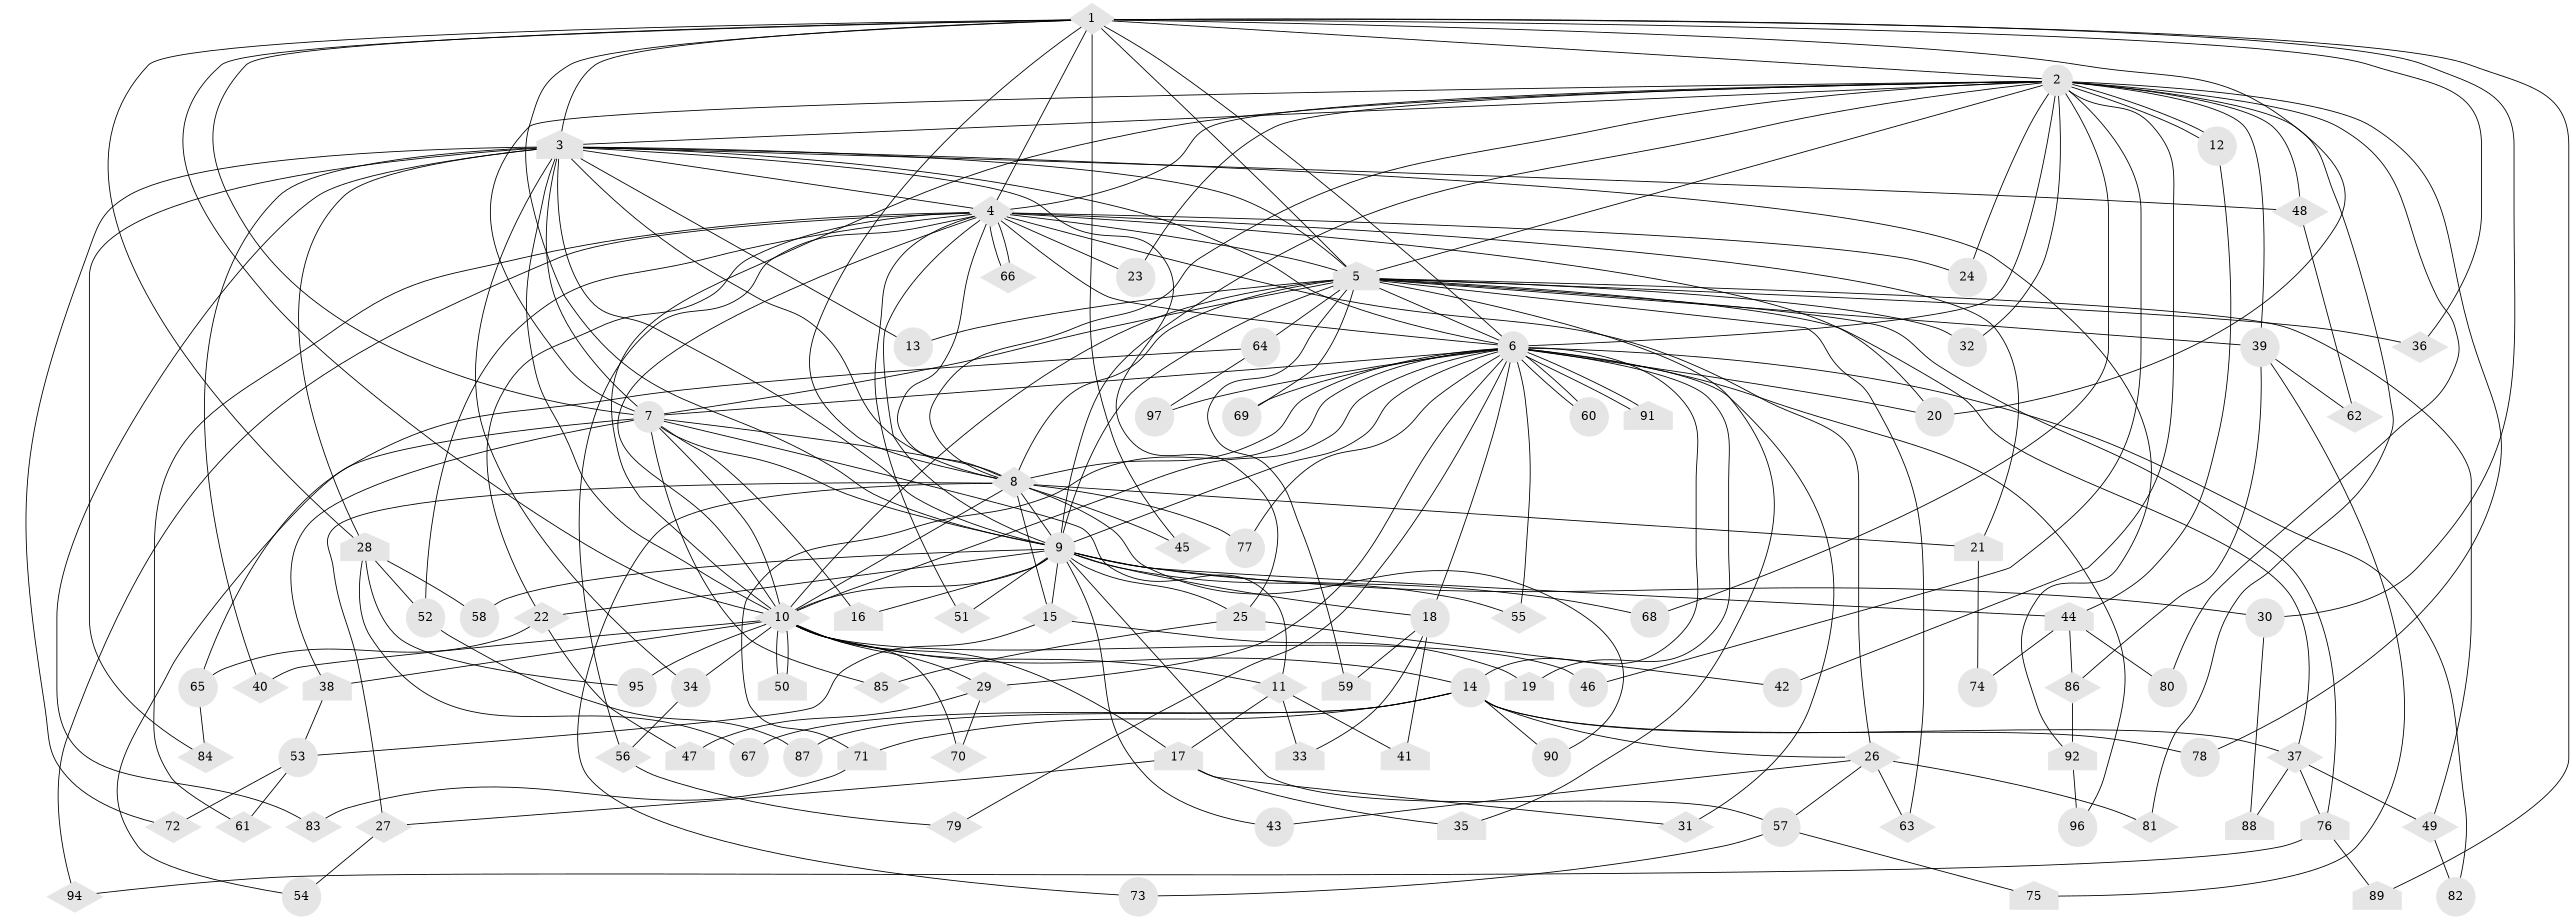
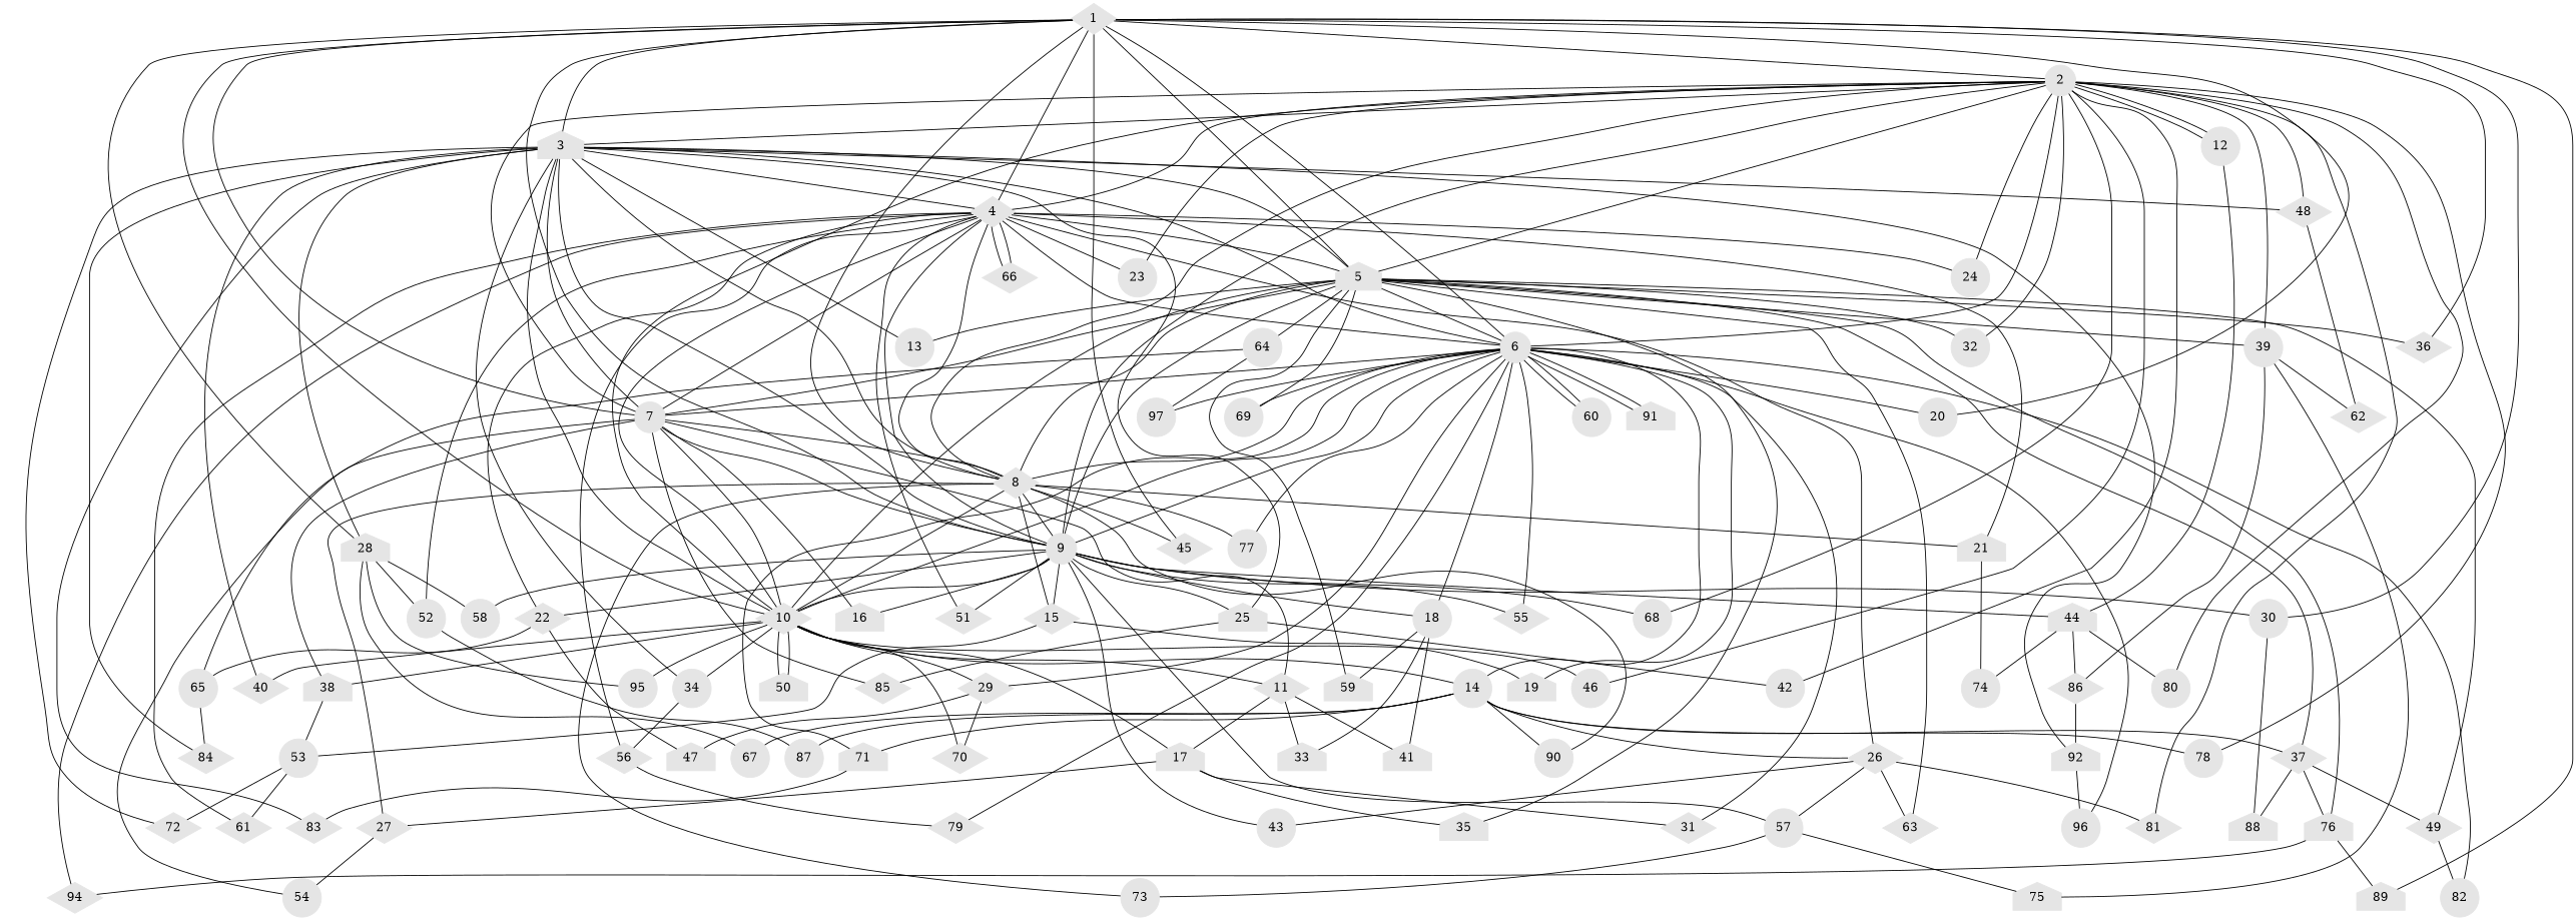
  graph {
    node [color=gray90 shape=circle style=filled]
    1 [shape=diamond]
    2
    3 [shape=house]
    4 [shape=diamond]
    5 [shape=house]
    6
    7
    8 [shape=diamond]
    9
    10 [shape=diamond]
    20
    28 [shape=house]
    30
    36 [shape=diamond]
    45 [shape=diamond]
    89 [shape=house]
    12
    23
    24
    32
    39
    42
    46
    48 [shape=diamond]
    68
    78
    80
    81 [shape=diamond]
    13
    25 [shape=house]
    34
    40 [shape=diamond]
    72 [shape=diamond]
    83 [shape=diamond]
    84 [shape=diamond]
    92 [shape=house]
    21 [shape=house]
    22 [shape=diamond]
    26 [shape=diamond]
    51 [shape=diamond]
    52
    56 [shape=diamond]
    61 [shape=diamond]
    66 [shape=diamond]
    94 [shape=diamond]
    35 [shape=house]
    37 [shape=diamond]
    49 [shape=diamond]
    59 [shape=house]
    63 [shape=diamond]
    64
    69
    76 [shape=house]
    14
    18
    19 [shape=house]
    29 [shape=diamond]
    31 [shape=diamond]
    55 [shape=diamond]
    60
    71 [shape=house]
    77
    79 [shape=diamond]
    82
    91 [shape=house]
    n66 [label=97]
    96
    11 [shape=diamond]
    16 [shape=house]
    38 [shape=house]
    54
    85 [shape=diamond]
    15 [shape=diamond]
    27 [shape=diamond]
    73
    90
    43
    44 [shape=house]
    57
    58
    17 [shape=house]
    50 [shape=house]
    70 [shape=diamond]
    95
    67
    88 [shape=house]
    62 [shape=diamond]
    75 [shape=house]
    86 [shape=diamond]
    74
    47 [shape=house]
    65
    87
    33 [shape=house]
    41 [shape=house]
    53
    1 -- 2
    1 -- 3
    1 -- 4
    1 -- 5
    1 -- 6
    1 -- 7
    1 -- 8
    1 -- 9
    1 -- 10
    1 -- 20
    1 -- 28
    1 -- 30
    1 -- 36
    1 -- 45
    1 -- 89
    2 -- 3
    2 -- 4
    2 -- 5
    2 -- 6
    2 -- 7
    2 -- 8
    2 -- 9
    2 -- 10
    2 -- 12
    2 -- 12
    2 -- 23
    2 -- 24
    2 -- 32
    2 -- 39
    2 -- 42
    2 -- 46
    2 -- 48
    2 -- 68
    2 -- 78
    2 -- 80
    2 -- 81
    3 -- 4
    3 -- 5
    3 -- 6
    3 -- 7
    3 -- 8
    3 -- 9
    3 -- 10
    3 -- 28
    3 -- 48
    3 -- 13
    3 -- 25
    3 -- 34
    3 -- 40
    3 -- 72
    3 -- 83
    3 -- 84
    3 -- 92
    4 -- 5
    4 -- 6
-   4 -- 20
+   4 -- 7
    4 -- 8
    4 -- 9
    4 -- 10
    4 -- 23
    4 -- 24
    4 -- 21
    4 -- 22
    4 -- 26
    4 -- 51
    4 -- 52
    4 -- 56
    4 -- 61
    4 -- 66
    4 -- 66
    4 -- 94
    5 -- 6
    5 -- 7
    5 -- 8
    5 -- 9
    5 -- 10
    5 -- 36
    5 -- 32
    5 -- 39
    5 -- 13
    5 -- 35
    5 -- 37
    5 -- 49
    5 -- 59
    5 -- 63
    5 -- 64
    5 -- 69
    5 -- 76
    6 -- 7
    6 -- 8
    6 -- 9
    6 -- 10
    6 -- 20
    6 -- 69
    6 -- 14
    6 -- 18
    6 -- 19
    6 -- 29
    6 -- 31
    6 -- 55
    6 -- 60
    6 -- 60
    6 -- 71
    6 -- 77
    6 -- 79
    6 -- 82
    6 -- 91
    6 -- 91
    6 -- n66
    6 -- 96
    7 -- 8
    7 -- 9
    7 -- 10
    7 -- 11
    7 -- 16
    7 -- 38
    7 -- 54
    7 -- 85
    8 -- 9
    8 -- 10
    8 -- 45
    8 -- 21
    8 -- 77
    8 -- 15
    8 -- 27
    8 -- 73
    8 -- 90
    9 -- 10
    9 -- 30
    9 -- 68
    9 -- 25
    9 -- 22
    9 -- 51
    9 -- 18
    9 -- 55
    9 -- 16
    9 -- 15
    9 -- 43
    9 -- 44
    9 -- 57
    9 -- 58
    10 -- 46
    10 -- 34
    10 -- 40
    10 -- 14
    10 -- 29
    10 -- 11
    10 -- 38
    10 -- 17
    10 -- 50
    10 -- 50
    10 -- 70
    10 -- 95
    28 -- 52
    28 -- 58
    28 -- 95
    28 -- 67
    30 -- 88
    12 -- 44
    39 -- 62
    39 -- 75
    39 -- 86
    48 -- 62
    25 -- 42
    25 -- 85
    34 -- 56
    92 -- 96
    21 -- 74
    22 -- 47
    22 -- 65
    26 -- 81
    26 -- 63
    26 -- 43
    26 -- 57
    52 -- 87
    56 -- 79
    37 -- 49
    37 -- 76
    37 -- 88
    49 -- 82
    64 -- n66
    64 -- 65
    76 -- 89
    76 -- 94
    14 -- 78
    14 -- 26
    14 -- 37
    14 -- 71
    14 -- 90
    14 -- 67
    14 -- 87
    18 -- 59
    18 -- 33
    18 -- 41
    29 -- 70
    29 -- 47
    71 -- 83
    11 -- 17
    11 -- 33
    11 -- 41
    38 -- 53
    15 -- 19
    15 -- 53
    27 -- 54
    44 -- 80
    44 -- 86
    44 -- 74
    57 -- 73
    57 -- 75
    17 -- 35
    17 -- 31
    17 -- 27
    86 -- 92
    65 -- 84
    53 -- 72
    53 -- 61
  }
